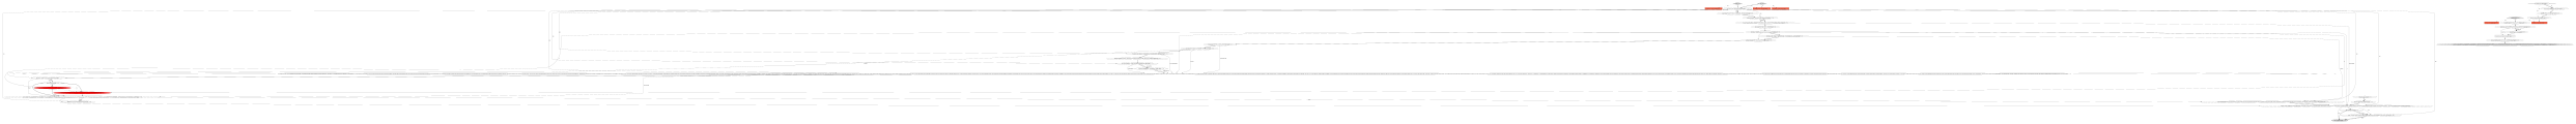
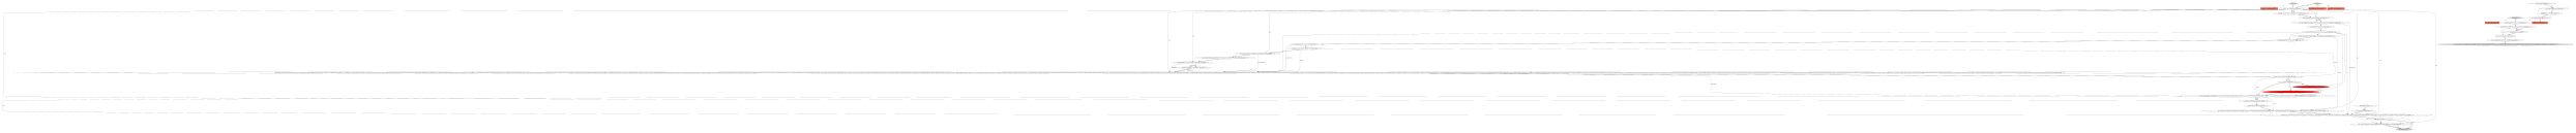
  digraph {
    fontname="Roboto Condensed"
    node [fillcolor=white fontname="Roboto Condensed" shape=ellipse style=filled]
    edge [fontname="Roboto Condensed" style=bold]
    n1 [label="timeLeft <= 0@@@196@@@['1', '1', '0']" shape=diamond]
    n2 [label="future = httpClient.go(new Request(HttpMethod.POST,new URL(url)).setContent(objectMapper.writeValueAsBytes(QueryContexts.withTimeout(query,timeLeft))).setHeader(HttpHeaders.Names.CONTENT_TYPE,isSmile? SmileMediaTypes.APPLICATION_JACKSON_SMILE: MediaType.APPLICATION_JSON),responseHandler,Duration.millis(timeLeft))@@@199@@@['1', '1', '0']"]
    n3 [fillcolor=red label="throw new QueryTimeoutException(StringUtils.nonStrictFormat(\"Query(%s( url(%s( timed out.\",query.getId(),url))@@@197@@@['0', '1', '0']"]
    n4 [fillcolor=red label="throw new RE(\"Query(%s( url(%s( timed out.\",query.getId(),url)@@@197@@@['1', '0', '0']"]
    n5 [label="Sequence<T> retVal = new BaseSequence<>(new BaseSequence.IteratorMaker<T,JsonParserIterator<T>>(){@Override public JsonParserIterator<T> make(){return new JsonParserIterator<T>(queryResultType,future,url,query,host,toolChest.decorateObjectMapper(objectMapper,query))}@Override public void cleanup(JsonParserIterator<T> iterFromMake){CloseQuietly.close(iterFromMake)}})@@@218@@@['1', '1', '0']"]
    n6 [label="queryWatcher.registerQueryFuture(query,future)@@@200@@@['1', '1', '0']"]
    n7 [label="Futures.addCallback(future,new FutureCallback<InputStream>(){@Override public void onSuccess(InputStream result){openConnections.getAndDecrement()}@Override public void onFailure(Throwable t){openConnections.getAndDecrement()if (future.isCancelled()) {cancelQuery(query,cancelUrl)}}},Execs.directExecutor())@@@202@@@['1', '1', '0']"]
    n8 [label="throw new RuntimeException(e)@@@11@@@['0', '0', '1']"]
    n9 [fillcolor=tomato label="HttpResponse response@@@2@@@['0', '0', '1']" shape=box]
    n10 [label="{CloseQuietly.close(channelStream)}@@@13@@@['0', '0', '1']" shape=box]
    n11 [label="byteCount.addAndGet(response.getContent().readableBytes())@@@16@@@['0', '0', '1']"]
    n12 [fillcolor=tomato label="final QueryPlus<T> queryPlus@@@2@@@['1', '0', '0']" shape=box]
    n13 [label="final Query<T> query = queryPlus.getQuery()@@@3@@@['1', '1', '0']"]
    n14 [label="QueryToolChest<T,Query<T>> toolChest = warehouse.getToolChest(query)@@@4@@@['1', '1', '0']"]
    n15 [label="final HttpResponseHandler<InputStream,InputStream> responseHandler = new HttpResponseHandler<InputStream,InputStream>(){private QueryMetrics<? super Query<T>> acquireResponseMetrics(){if (queryMetrics == null) {queryMetrics = toolChest.makeMetrics(query)queryMetrics.server(host)}return queryMetrics}private boolean enqueue(ChannelBuffer buffer,long chunkNum){final InputStreamHolder holder = InputStreamHolder.fromChannelBuffer(buffer,chunkNum)final long currentQueuedByteCount = queuedByteCount.addAndGet(holder.getLength())queue.put(holder)return !usingBackpressure || currentQueuedByteCount < maxQueuedBytes}private InputStream dequeue(){final InputStreamHolder holder = queue.poll(checkQueryTimeout(),TimeUnit.MILLISECONDS)if (holder == null) {throw new QueryTimeoutException(StringUtils.nonStrictFormat(\"Query(%s( url(%s( timed out.\",query.getId(),url))}final long currentQueuedByteCount = queuedByteCount.addAndGet(-holder.getLength())if (usingBackpressure && currentQueuedByteCount < maxQueuedBytes) {long backPressureTime = Preconditions.checkNotNull(trafficCopRef.get(),\"No TrafficCop, how can this be?\").resume(holder.getChunkNum())channelSuspendedTime.addAndGet(backPressureTime)}return holder.getStream()}@Override public ClientResponse<InputStream> handleResponse(HttpResponse response,TrafficCop trafficCop){trafficCopRef.set(trafficCop)checkQueryTimeout()checkTotalBytesLimit(response.getContent().readableBytes())log.debug(\"Initial response from url(%s( for queryId(%s(\",url,query.getId())responseStartTimeNs = System.nanoTime()acquireResponseMetrics().reportNodeTimeToFirstByte(responseStartTimeNs - requestStartTimeNs).emit(emitter)final boolean continueReadingtry {log.trace(\"Got a response from (%s( for query ID(%s(, subquery ID(%s(\",url,query.getId(),query.getSubQueryId())final String responseContext = response.headers().get(QueryResource.HEADER_RESPONSE_CONTEXT)context.add(ResponseContext.Key.REMAINING_RESPONSES_FROM_QUERY_SERVERS,new NonnullPair<>(query.getMostSpecificId(),VAL_TO_REDUCE_REMAINING_RESPONSES))if (responseContext != null) {context.merge(ResponseContext.deserialize(responseContext,objectMapper))}continueReading = enqueue(response.getContent(),0L)}catch (final IOException e) catch (InterruptedException e) totalByteCount.addAndGet(response.getContent().readableBytes())return ClientResponse.finished(new SequenceInputStream(new Enumeration<InputStream>(){@Override public boolean hasMoreElements(){if (fail.get() != null) {throw new RE(fail.get())}checkQueryTimeout()synchronized (done) {return !done.get() || !queue.isEmpty()}}@Override public InputStream nextElement(){if (fail.get() != null) {throw new RE(fail.get())}try {return dequeue()}catch (InterruptedException e) }}),continueReading)}@Override public ClientResponse<InputStream> handleChunk(ClientResponse<InputStream> clientResponse,HttpChunk chunk,long chunkNum){checkQueryTimeout()final ChannelBuffer channelBuffer = chunk.getContent()final int bytes = channelBuffer.readableBytes()checkTotalBytesLimit(bytes)boolean continueReading = trueif (bytes > 0) {try {continueReading = enqueue(channelBuffer,chunkNum)}catch (InterruptedException e) totalByteCount.addAndGet(bytes)}return ClientResponse.finished(clientResponse.getObj(),continueReading)}@Override public ClientResponse<InputStream> done(ClientResponse<InputStream> clientResponse){long stopTimeNs = System.nanoTime()long nodeTimeNs = stopTimeNs - requestStartTimeNsfinal long nodeTimeMs = TimeUnit.NANOSECONDS.toMillis(nodeTimeNs)log.debug(\"Completed queryId(%s( request to url(%s( with %,d bytes returned in %,d millis (%,f b/s(.\",query.getId(),url,totalByteCount.get(),nodeTimeMs,totalByteCount.get() / (0.001 * nodeTimeMs))QueryMetrics<? super Query<T>> responseMetrics = acquireResponseMetrics()responseMetrics.reportNodeTime(nodeTimeNs)responseMetrics.reportNodeBytes(totalByteCount.get())if (usingBackpressure) {responseMetrics.reportBackPressureTime(channelSuspendedTime.get())}responseMetrics.emit(emitter)synchronized (done) {try {queue.put(InputStreamHolder.fromChannelBuffer(ChannelBuffers.EMPTY_BUFFER,Long.MAX_VALUE))}catch (InterruptedException e) {done.set(true)}}return ClientResponse.finished(clientResponse.getObj())}@Override public void exceptionCaught(final ClientResponse<InputStream> clientResponse,final Throwable e){String msg = StringUtils.format(\"Query(%s( url(%s( failed with exception msg (%s(\",query.getId(),url,e.getMessage())setupResponseReadFailure(msg,e)}private void setupResponseReadFailure(String msg,Throwable th){fail.set(msg)queue.clear()queue.offer(InputStreamHolder.fromStream(new InputStream(){@Override public int read(){if (th != null) {throw new IOException(msg,th)}{throw new IOException(msg)}}},-1,0))}private long checkQueryTimeout(){long timeLeft = timeoutAt - System.currentTimeMillis()if (timeLeft <= 0) {String msg = StringUtils.format(\"Query(%s( url(%s( timed out.\",query.getId(),url)setupResponseReadFailure(msg,null)throw new QueryTimeoutException(msg)}{return timeLeft}}private void checkTotalBytesLimit(long bytes){if (maxScatterGatherBytes < Long.MAX_VALUE && totalBytesGathered.addAndGet(bytes) > maxScatterGatherBytes) {String msg = StringUtils.format(\"Query(%s( url(%s( max scatter-gather bytes limit reached.\",query.getId(),url)setupResponseReadFailure(msg,null)throw new RE(msg)}}}@@@18@@@['1', '1', '0']"]
    n16 [label="final long maxScatterGatherBytes = QueryContexts.getMaxScatterGatherBytes(query)@@@14@@@['1', '1', '0']"]
    n17 [label="boolean isBySegment = QueryContexts.isBySegment(query)@@@5@@@['1', '1', '0']"]
    n18 [label="retVal = Sequences.map(retVal,toolChest.makePreComputeManipulatorFn(query,MetricManipulatorFns.deserializing()))@@@228@@@['1', '1', '0']"]
    n19 [label="final long maxQueuedBytes = QueryContexts.getMaxQueuedBytes(query,0)@@@16@@@['1', '1', '0']"]
    n20 [fillcolor=lightgray label="return retVal@@@230@@@['1', '1', '0']"]
    n21 [label="!isBySegment@@@227@@@['1', '1', '0']" shape=diamond]
+   n22 [label="openConnections.getAndIncrement()@@@201@@@['1', '1', '0']"]
    n23 [label="long timeLeft = timeoutAt - System.currentTimeMillis()@@@195@@@['1', '1', '0']"]
    n24 [label="final AtomicLong totalBytesGathered = (AtomicLong)context.get(ResponseContext.Key.QUERY_TOTAL_BYTES_GATHERED)@@@15@@@['1', '1', '0']"]
    n25 [label="final JavaType queryResultType = isBySegment? toolChest.getBySegmentResultType(): toolChest.getBaseResultType()@@@6@@@['1', '1', '0']"]
    n26 [label="final boolean usingBackpressure = maxQueuedBytes > 0@@@17@@@['1', '1', '0']"]
    n27 [fillcolor=lightgray label="return ClientResponse.finished(new SequenceInputStream(new Enumeration<InputStream>(){@Override public boolean hasMoreElements(){synchronized (done) {return !done.get() || !queue.isEmpty()}}@Override public InputStream nextElement(){try {return queue.take()}catch (InterruptedException e) }}))@@@17@@@['0', '0', '1']"]
    n28 [label="InterruptedException e@@@8@@@['0', '0', '1']" shape=diamond]
    n29 [label="Thread.currentThread().interrupt()@@@10@@@['0', '0', '1']"]
    n30 [label="log.error(e,\"Queue appending interrupted\")@@@9@@@['0', '0', '1']"]
    n31 [fillcolor=tomato label="TrafficCop trafficCop@@@2@@@['0', '0', '1']" shape=box]
    n32 [fillcolor=tomato label="final ResponseContext context@@@2@@@['1', '1', '0']" shape=box]
    n33 [label="final ListenableFuture<InputStream> future@@@7@@@['1', '1', '0']"]
    n34 [label="final String url = StringUtils.format(\"%s://%s/druid/v2/\",scheme,host)@@@8@@@['1', '1', '0']"]
    n35 [label="log.debug(\"Querying queryId(%s( url(%s(\",query.getId(),url)@@@11@@@['1', '1', '0']"]
    n36 [label="final long requestStartTimeNs = System.nanoTime()@@@12@@@['1', '1', '0']"]
    n37 [label="final long timeoutAt = query.getContextValue(QUERY_FAIL_TIME)@@@13@@@['1', '1', '0']"]
    n38 [label="final String cancelUrl = StringUtils.format(\"%s://%s/druid/v2/%s\",scheme,host,query.getId())@@@9@@@['1', '1', '0']"]
    n39 [label="throw new RuntimeException(e)@@@216@@@['1', '1', '0']"]
    n40 [fillcolor=lightgray label="handleResponse['0', '0', '1']" shape=diamond]
    n41 [label="ChannelBufferInputStream channelStream = null@@@3@@@['0', '0', '1']"]
    n42 [label="channelStream = new ChannelBufferInputStream(response.getContent())@@@5@@@['0', '0', '1']"]
    n43 [label="queue.put(channelStream)@@@6@@@['0', '0', '1']"]
    n44 [fillcolor=lightgray label="run['0', '1', '0']" shape=diamond]
    n45 [fillcolor=tomato label="final QueryPlus<T> queryPlus@@@2@@@['0', '1', '0']" shape=box]
    n46 [fillcolor=lightgray label="run['1', '0', '0']" shape=diamond]
    n47 [label="IOException e@@@215@@@['1', '1', '0']" shape=diamond]
    n1 -> n2
    n1 -> n3
    n1 -> n3 [label=true style=dotted]
    n1 -> n4 [label=true style=dotted]
    n1 -> n4
    n2 -> n5 [label=future style=solid]
    n2 -> n6
    n2 -> n6 [label=future style=solid]
    n2 -> n7 [label=future style=solid]
    n3 -> n2
    n4 -> n2
    n4 -> n3 [label=0 style=dashed]
    n5 -> n18 [label=retVal style=solid]
    n5 -> n20 [label=retVal style=solid]
    n5 -> n21
+   n6 -> n22
    n7 -> n5
    n8 -> n9
    n10 -> n11
    n11 -> n27
    n13 -> n5 [label=query style=solid]
    n13 -> n6 [label=query style=solid]
    n13 -> n7 [label=query style=solid]
    n13 -> n14
    n13 -> n14 [label=query style=solid]
    n13 -> n15 [label=query style=solid]
    n13 -> n16 [label=query style=solid]
    n13 -> n17 [label=query style=solid]
    n13 -> n18 [label=query style=solid]
    n13 -> n19 [label=query style=solid]
    n14 -> n17
    n15 -> n2 [label=responseHandler style=solid]
    n15 -> n23
    n16 -> n15 [label=maxScatterGatherBytes style=solid]
    n16 -> n24
    n17 -> n25 [label=isBySegment style=solid]
    n17 -> n25
    n18 -> n20
    n18 -> n20 [label=retVal style=solid]
    n19 -> n15 [label=maxQueuedBytes style=solid]
    n19 -> n26
    n19 -> n26 [label=maxQueuedBytes style=solid]
    n21 -> n18
    n21 -> n18 [label=true style=dotted]
    n21 -> n20
+   n22 -> n7
    n23 -> n1 [label=timeLeft style=solid]
    n23 -> n1
    n23 -> n2 [label=timeLeft style=solid]
    n24 -> n19
    n25 -> n5 [label=queryResultType style=solid]
    n25 -> n33
    n26 -> n15
    n26 -> n15 [label=usingBackpressure style=solid]
    n28 -> n8 [label=true style=dotted]
    n28 -> n29 [label=true style=dotted]
    n28 -> n30
    n28 -> n30 [label=true style=dotted]
    n29 -> n8
    n30 -> n29
    n33 -> n34
    n34 -> n3 [label=url style=solid]
    n34 -> n4 [label=url style=solid]
    n34 -> n5 [label=url style=solid]
    n34 -> n15 [label=url style=solid]
    n34 -> n35 [label=url style=solid]
    n34 -> n38
    n35 -> n36
    n36 -> n15 [label=requestStartTimeNs style=solid]
    n36 -> n37
    n37 -> n15 [label=timeoutAt style=solid]
    n37 -> n16
    n37 -> n23 [label=timeoutAt style=solid]
    n38 -> n7 [label=cancelUrl style=solid]
    n38 -> n35
    n39 -> n5
    n40 -> n9 [label=true style=dotted]
    n40 -> n31 [label=true style=dotted]
    n40 -> n41
    n41 -> n42
    n42 -> n10 [label=channelStream style=solid]
    n42 -> n43
    n42 -> n43 [label=channelStream style=solid]
    n43 -> n10
    n44 -> n13
    n44 -> n32 [label=true style=dotted]
    n44 -> n45 [label=true style=dotted]
    n46 -> n12 [label=query style=dotted]
    n46 -> n13
    n46 -> n32 [label=true style=dotted]
    n47 -> n39 [label=true style=dotted]
    n47 -> n39
  }
